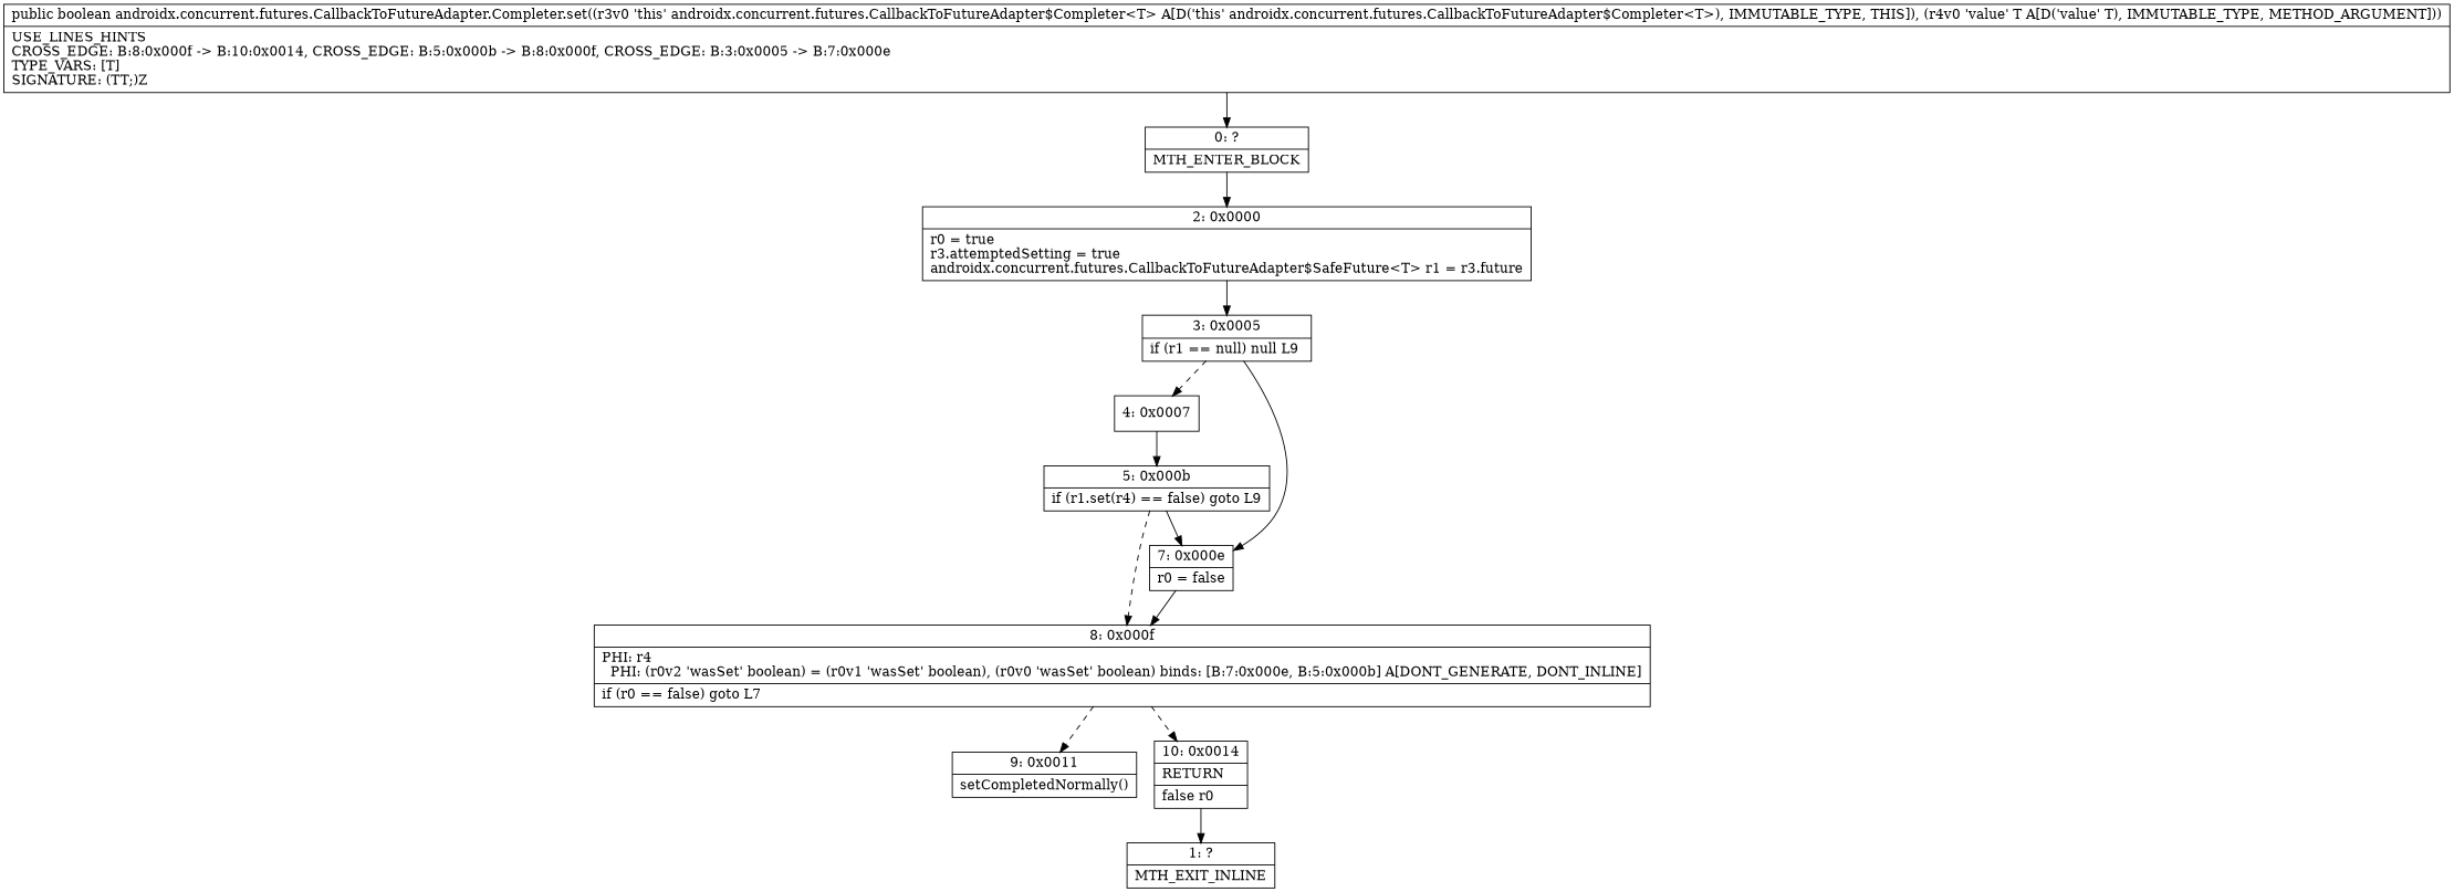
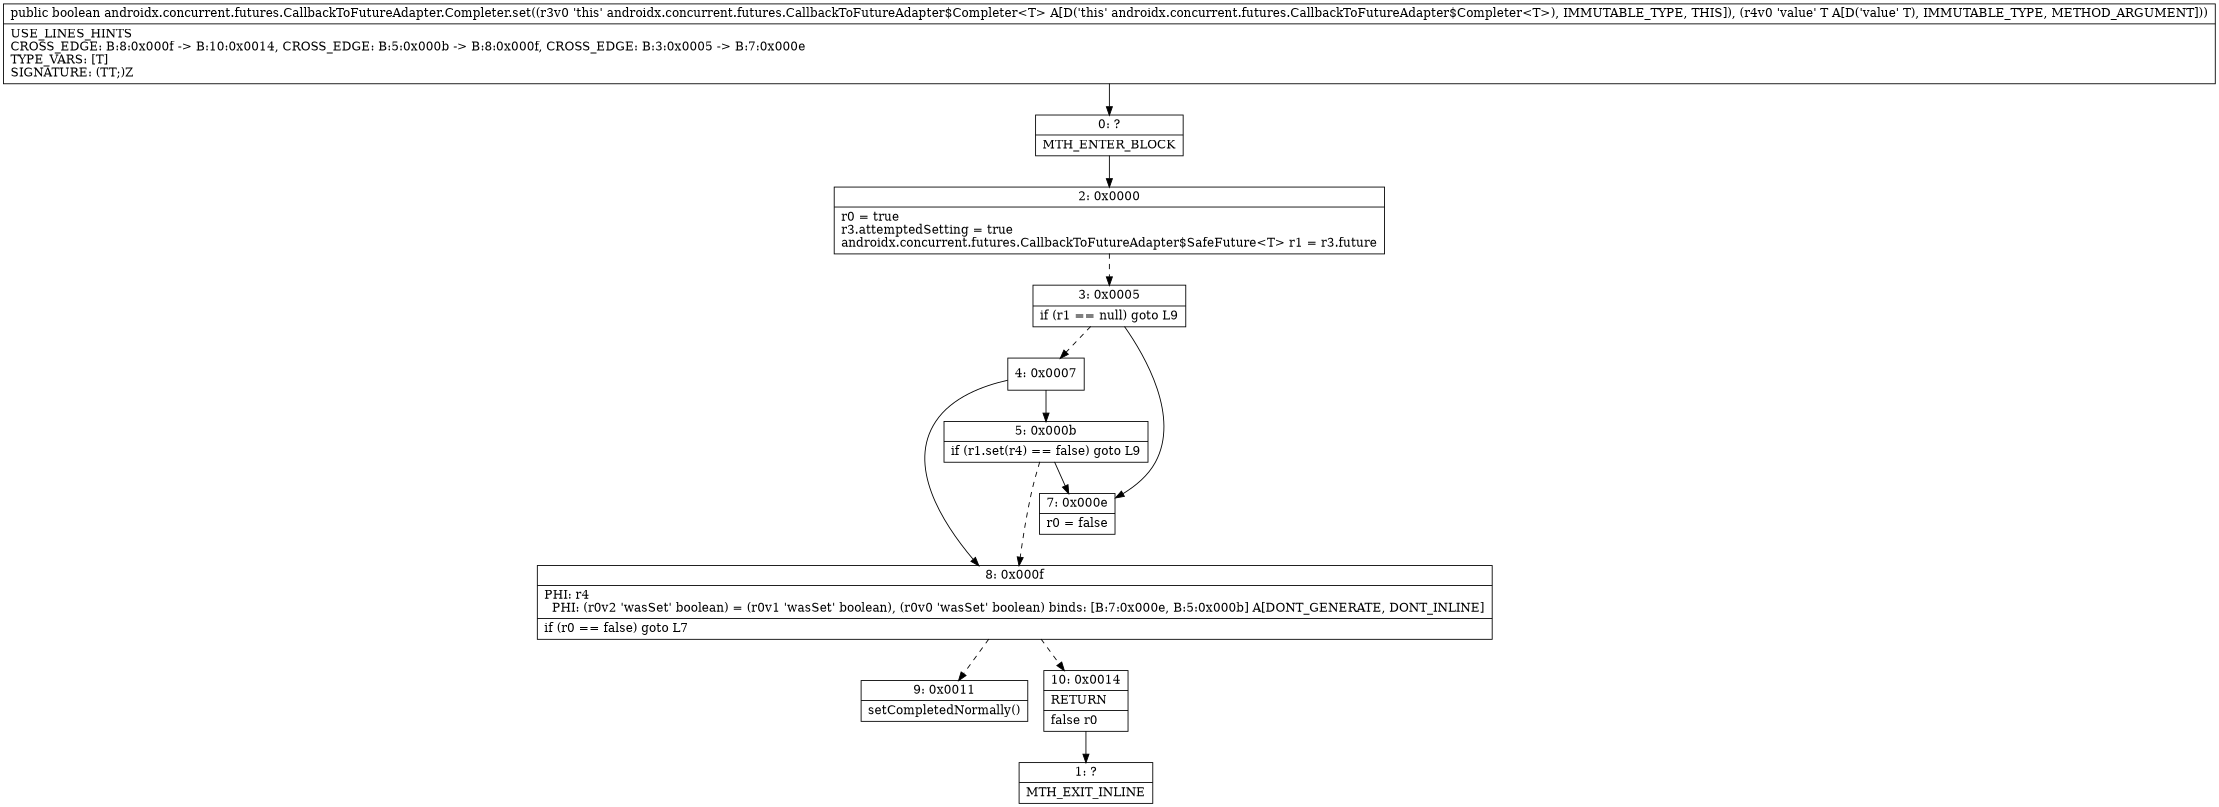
  digraph {
    node [shape=record]
    n1 [label="{0\:\ ?|MTH_ENTER_BLOCK\l}"]
    n2 [label="{2\:\ 0x0000|r0 = true\lr3.attemptedSetting = true\landroidx.concurrent.futures.CallbackToFutureAdapter$SafeFuture\<T\> r1 = r3.future\l}"]
-   n3 [label="{3\:\ 0x0005|if (r1 == null) null L9\l}"]
+   n3 [label="{3\:\ 0x0005|if (r1 == null) goto L9\l}"]
    n4 [label="{4\:\ 0x0007}"]
    n5 [label="{7\:\ 0x000e|r0 = false\l}"]
    n6 [label="{5\:\ 0x000b|if (r1.set(r4) == false) goto L9\l}"]
    n7 [label="{8\:\ 0x000f|PHI: r4 \l  PHI: (r0v2 'wasSet' boolean) = (r0v1 'wasSet' boolean), (r0v0 'wasSet' boolean) binds: [B:7:0x000e, B:5:0x000b] A[DONT_GENERATE, DONT_INLINE]\l|if (r0 == false) goto L7\l}"]
    n8 [label="{9\:\ 0x0011|setCompletedNormally()\l}"]
    n9 [label="{10\:\ 0x0014|RETURN\l|false r0\l}"]
    n10 [label="{1\:\ ?|MTH_EXIT_INLINE\l}"]
    n11 [label="{public boolean androidx.concurrent.futures.CallbackToFutureAdapter.Completer.set((r3v0 'this' androidx.concurrent.futures.CallbackToFutureAdapter$Completer\<T\> A[D('this' androidx.concurrent.futures.CallbackToFutureAdapter$Completer\<T\>), IMMUTABLE_TYPE, THIS]), (r4v0 'value' T A[D('value' T), IMMUTABLE_TYPE, METHOD_ARGUMENT]))  | USE_LINES_HINTS\lCROSS_EDGE: B:8:0x000f \-\> B:10:0x0014, CROSS_EDGE: B:5:0x000b \-\> B:8:0x000f, CROSS_EDGE: B:3:0x0005 \-\> B:7:0x000e\lTYPE_VARS: [T]\lSIGNATURE: (TT;)Z\l}"]
    n1 -> n2
-   n2 -> n3
+   n2 -> n3 [style=dashed]
    n3 -> n4 [style=dashed]
    n3 -> n5
    n4 -> n6
-   n5 -> n7
+   n4 -> n7
    n6 -> n5
    n6 -> n7 [style=dashed]
    n7 -> n8 [style=dashed]
    n7 -> n9 [style=dashed]
    n9 -> n10
    n11 -> n1
  }
